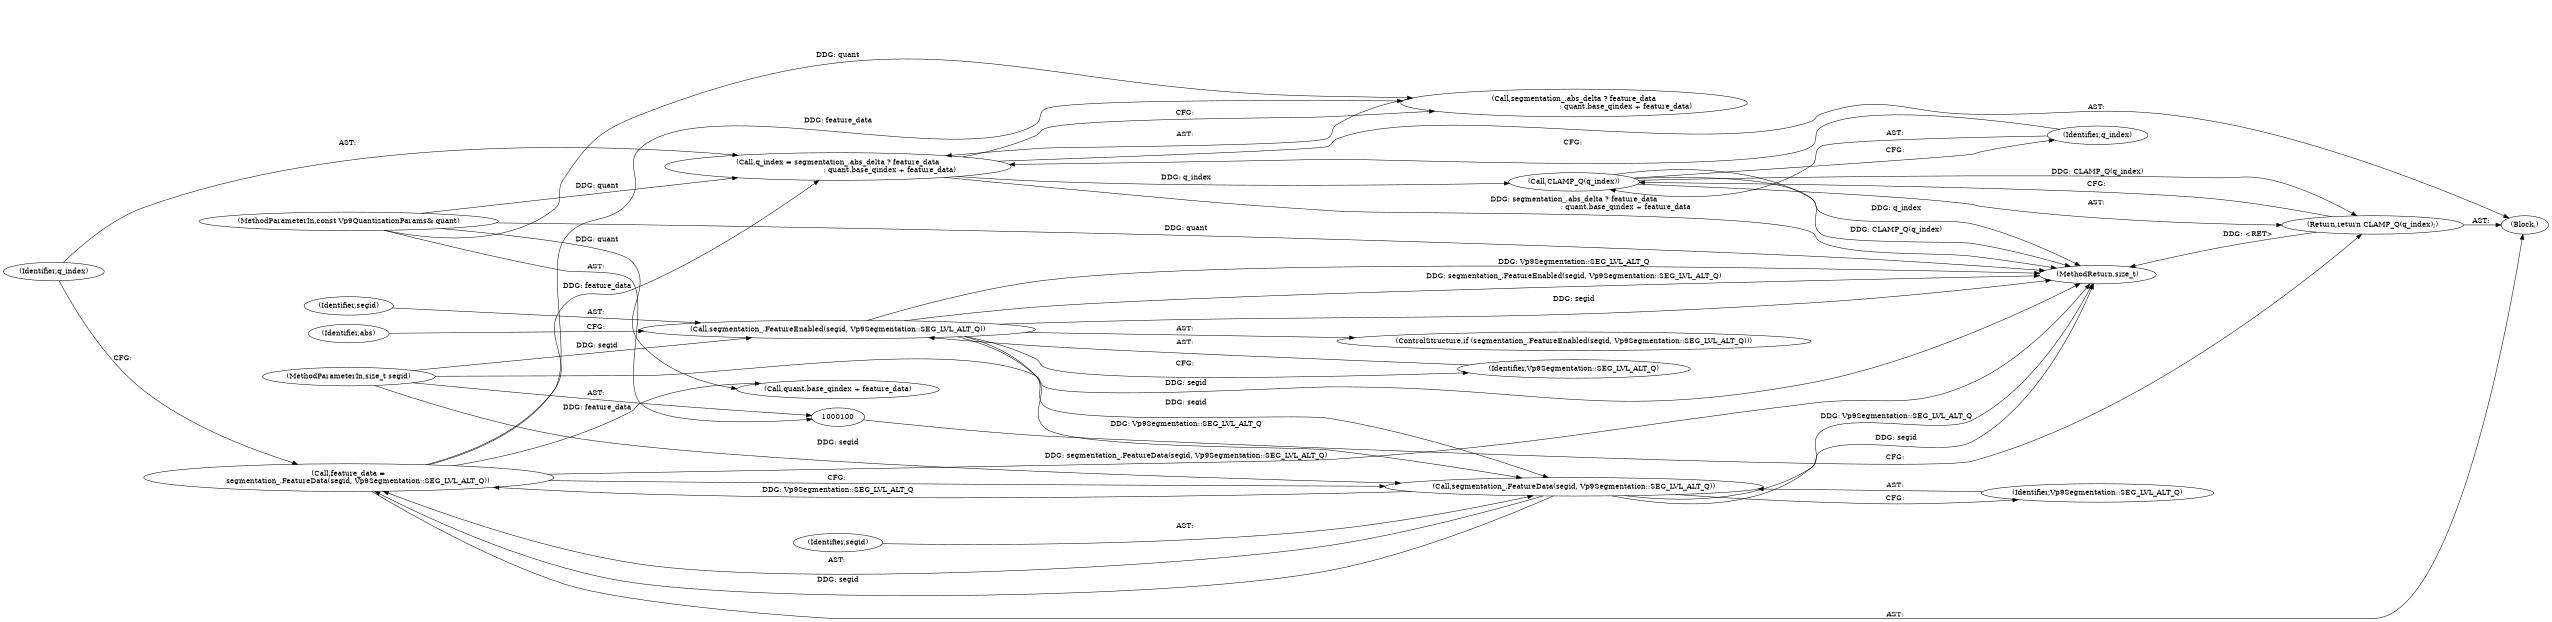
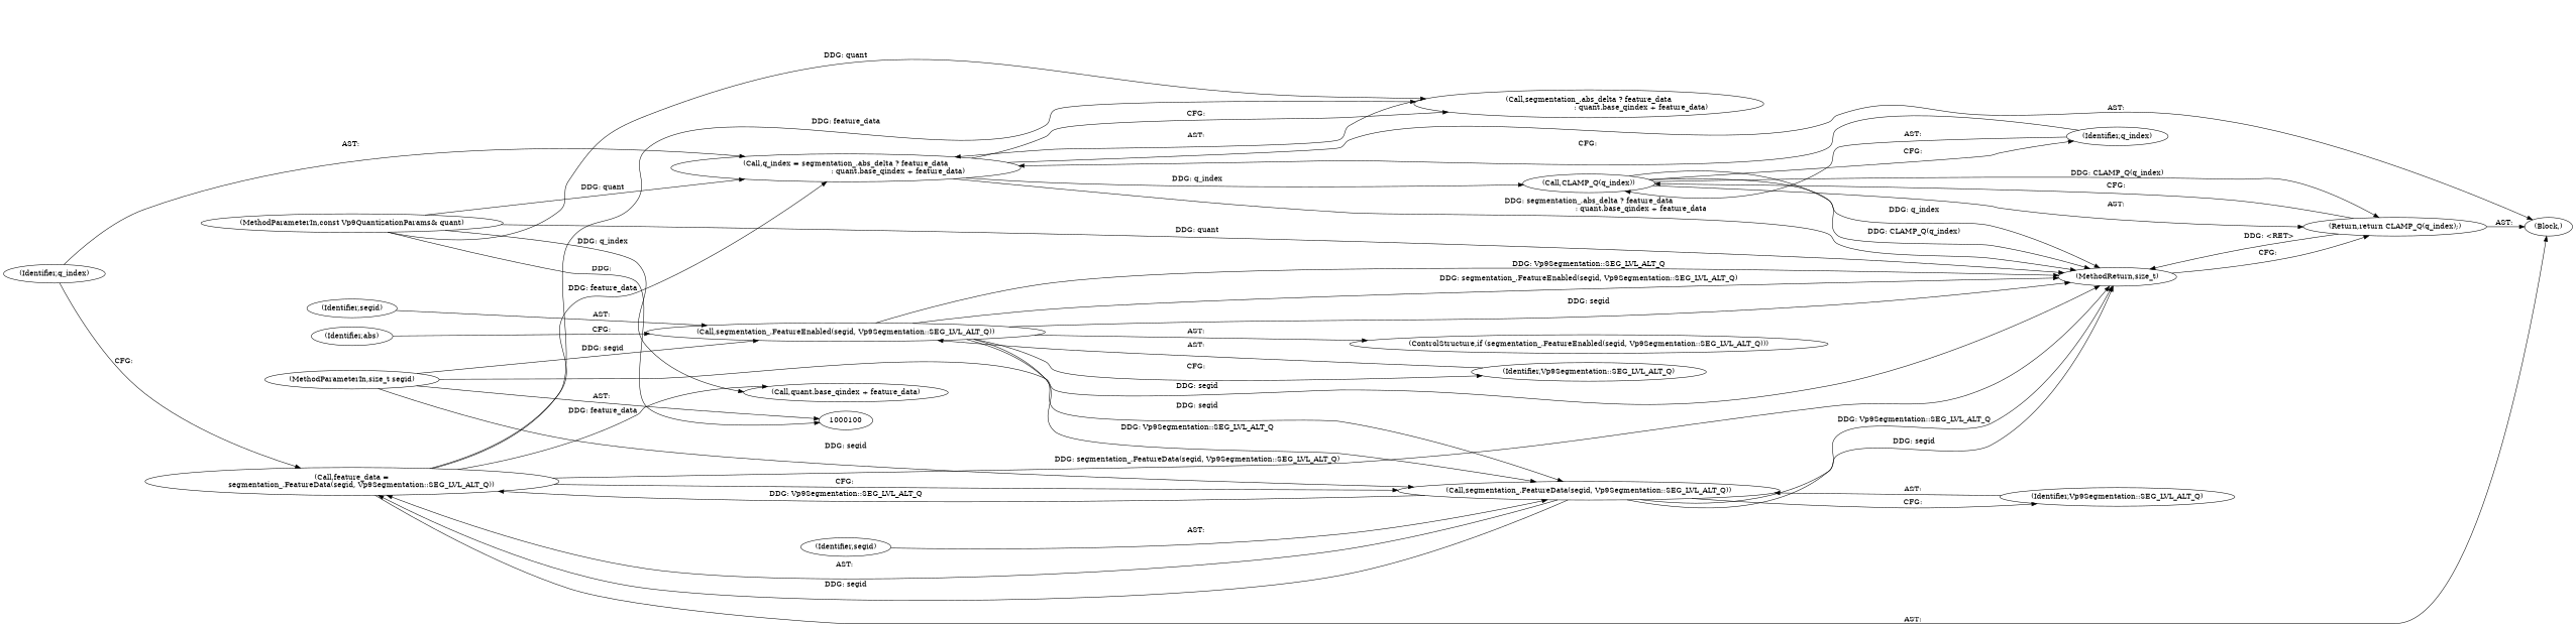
  digraph {
    rankdir=LR
    n1 [label="(Call,q_index = segmentation_.abs_delta ? feature_data\n                                             : quant.base_qindex + feature_data)"]
    n2 [label="(Call,CLAMP_Q(q_index))"]
    n3 [label="(Block,)"]
    n4 [label="(MethodReturn,size_t)"]
    n5 [label="(Call,segmentation_.abs_delta ? feature_data\n                                             : quant.base_qindex + feature_data)"]
    n6 [label="(Return,return CLAMP_Q(q_index);)"]
    n7 [label="(Identifier,q_index)"]
    n8 [label="(Call,feature_data =\n        segmentation_.FeatureData(segid, Vp9Segmentation::SEG_LVL_ALT_Q))"]
    n9 [label="(Call,segmentation_.FeatureData(segid, Vp9Segmentation::SEG_LVL_ALT_Q))"]
    n10 [label="(Call,quant.base_qindex + feature_data)"]
    n11 [label="(Identifier,Vp9Segmentation::SEG_LVL_ALT_Q)"]
    n12 [label="(Call,segmentation_.FeatureEnabled(segid, Vp9Segmentation::SEG_LVL_ALT_Q))"]
    n13 [label="(Identifier,Vp9Segmentation::SEG_LVL_ALT_Q)"]
    n14 [label="(ControlStructure,if (segmentation_.FeatureEnabled(segid, Vp9Segmentation::SEG_LVL_ALT_Q)))"]
    n15 [label="(MethodParameterIn,size_t segid)"]
    1000100
    n17 [label="(MethodParameterIn,const Vp9QuantizationParams& quant)"]
    n18 [label="(Identifier,segid)"]
    n19 [label="(Identifier,q_index)"]
    n20 [label="(Identifier,segid)"]
    n21 [label="(Identifier,abs)"]
    n1 -> n2 [label="DDG: q_index"]
    n1 -> n3 [label="AST: "]
    n1 -> n4 [label="DDG: segmentation_.abs_delta ? feature_data\n                                             : quant.base_qindex + feature_data"]
    n1 -> n5 [label="CFG: "]
    n2 -> n4 [label="DDG: q_index"]
    n2 -> n4 [label="DDG: CLAMP_Q(q_index)"]
    n2 -> n6 [label="AST: "]
    n2 -> n6 [label="DDG: CLAMP_Q(q_index)"]
    n2 -> n7 [label="CFG: "]
-   1000100 -> n6 [label="CFG: "]
+   n4 -> n6 [label="CFG: "]
    n5 -> n1 [label="AST: "]
    n6 -> n2 [label="CFG: "]
    n6 -> n3 [label="AST: "]
    n6 -> n4 [label="DDG: <RET>"]
    n7 -> n1 [label="CFG: "]
    n7 -> n2 [label="AST: "]
    n8 -> n1 [label="DDG: feature_data"]
    n8 -> n3 [label="AST: "]
    n8 -> n4 [label="DDG: segmentation_.FeatureData(segid, Vp9Segmentation::SEG_LVL_ALT_Q)"]
    n8 -> n5 [label="DDG: feature_data"]
    n8 -> n9 [label="CFG: "]
    n8 -> n10 [label="DDG: feature_data"]
    n9 -> n4 [label="DDG: Vp9Segmentation::SEG_LVL_ALT_Q"]
    n9 -> n4 [label="DDG: segid"]
    n9 -> n8 [label="AST: "]
    n9 -> n8 [label="DDG: segid"]
    n9 -> n8 [label="DDG: Vp9Segmentation::SEG_LVL_ALT_Q"]
    n9 -> n11 [label="CFG: "]
    n11 -> n9 [label="AST: "]
    n12 -> n4 [label="DDG: Vp9Segmentation::SEG_LVL_ALT_Q"]
    n12 -> n4 [label="DDG: segmentation_.FeatureEnabled(segid, Vp9Segmentation::SEG_LVL_ALT_Q)"]
    n12 -> n4 [label="DDG: segid"]
    n12 -> n9 [label="DDG: segid"]
    n12 -> n9 [label="DDG: Vp9Segmentation::SEG_LVL_ALT_Q"]
    n12 -> n13 [label="CFG: "]
    n12 -> n14 [label="AST: "]
    n13 -> n12 [label="AST: "]
    n15 -> n4 [label="DDG: segid"]
    n15 -> n9 [label="DDG: segid"]
    n15 -> n12 [label="DDG: segid"]
    n15 -> 1000100 [label="AST: "]
    n17 -> n1 [label="DDG: quant"]
    n17 -> n4 [label="DDG: quant"]
    n17 -> n5 [label="DDG: quant"]
-   n17 -> n10 [label="DDG: quant"]
-   n17 -> 1000100 [label="AST: "]
+   n17 -> n10 [label="DDG: q_index"]
+   n17 -> 1000100 [label="DDG: "]
    n18 -> n9 [label="AST: "]
    n19 -> n1 [label="AST: "]
    n19 -> n8 [label="CFG: "]
    n20 -> n12 [label="AST: "]
    n21 -> n12 [label="CFG: "]
  }
